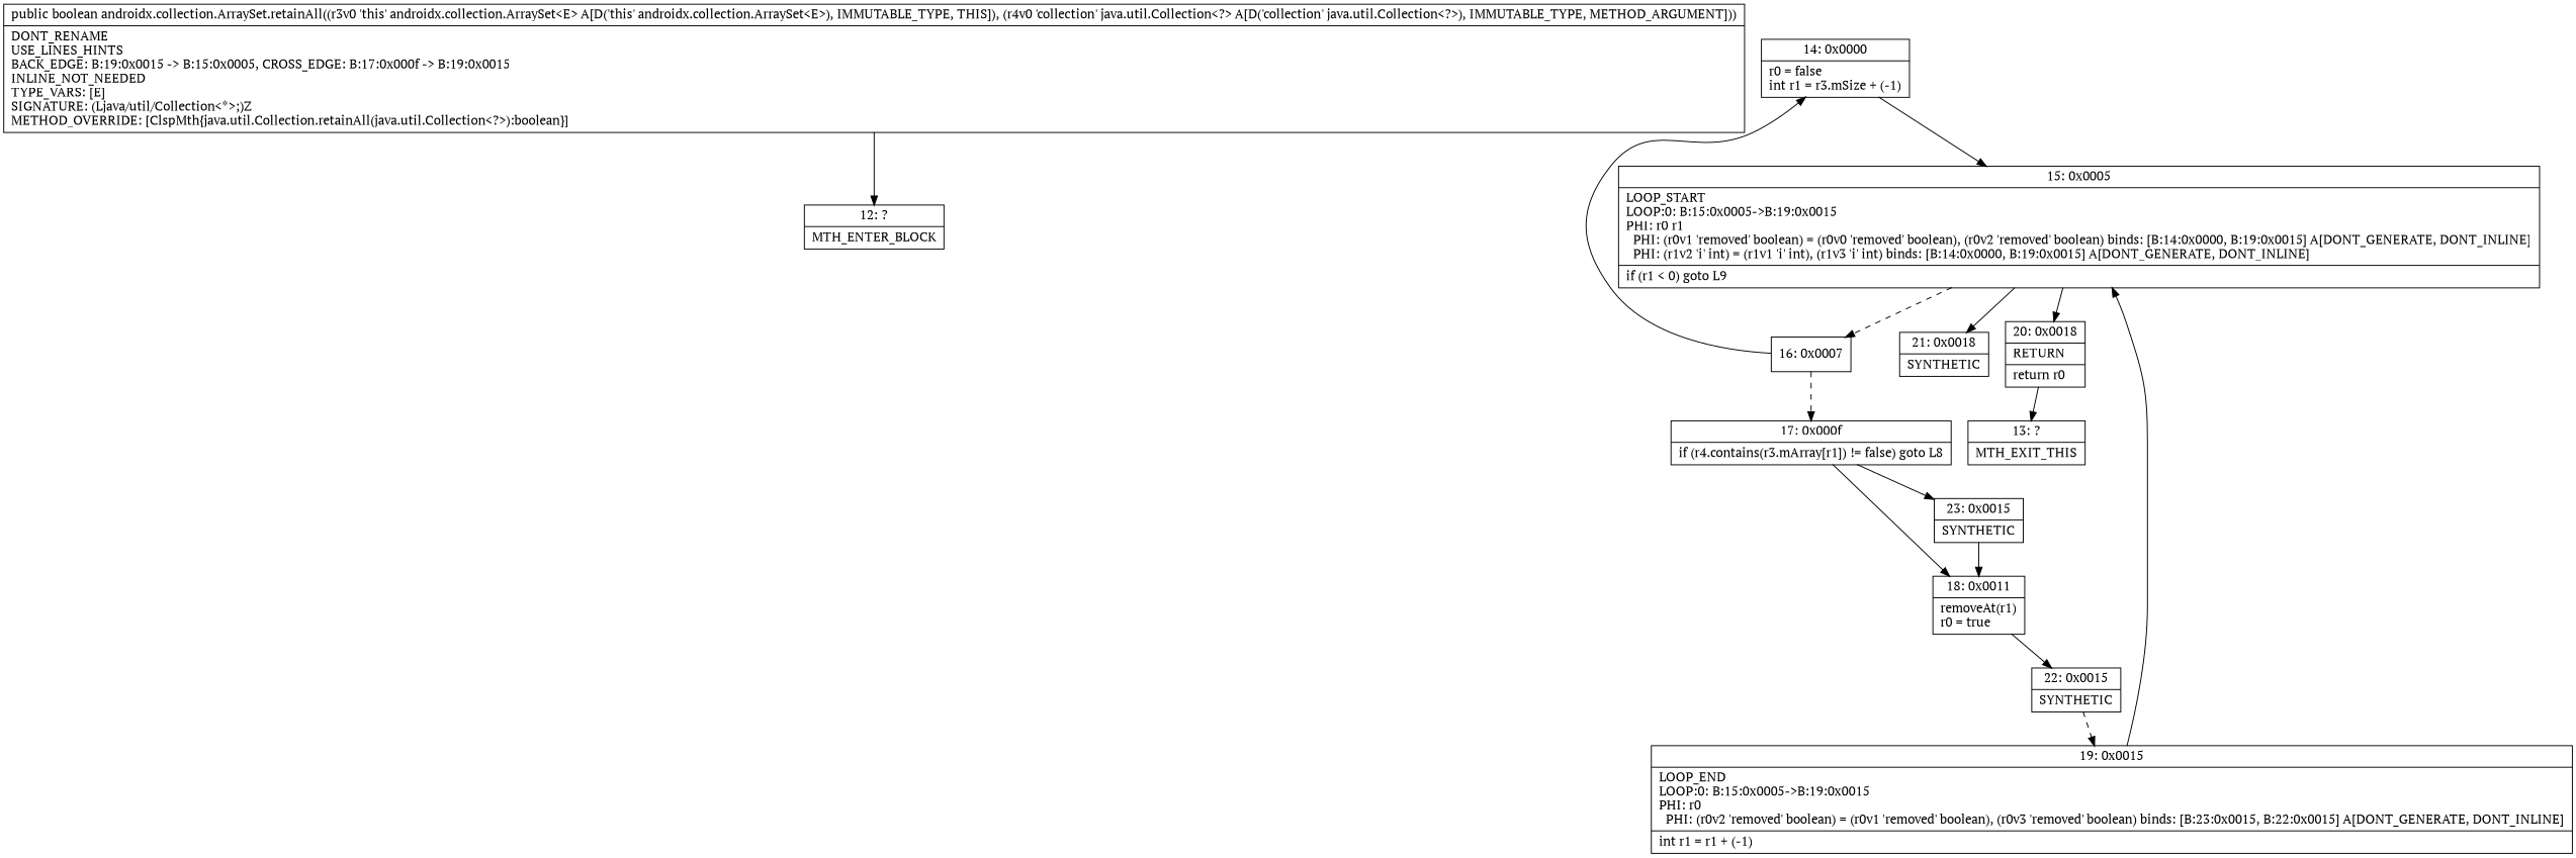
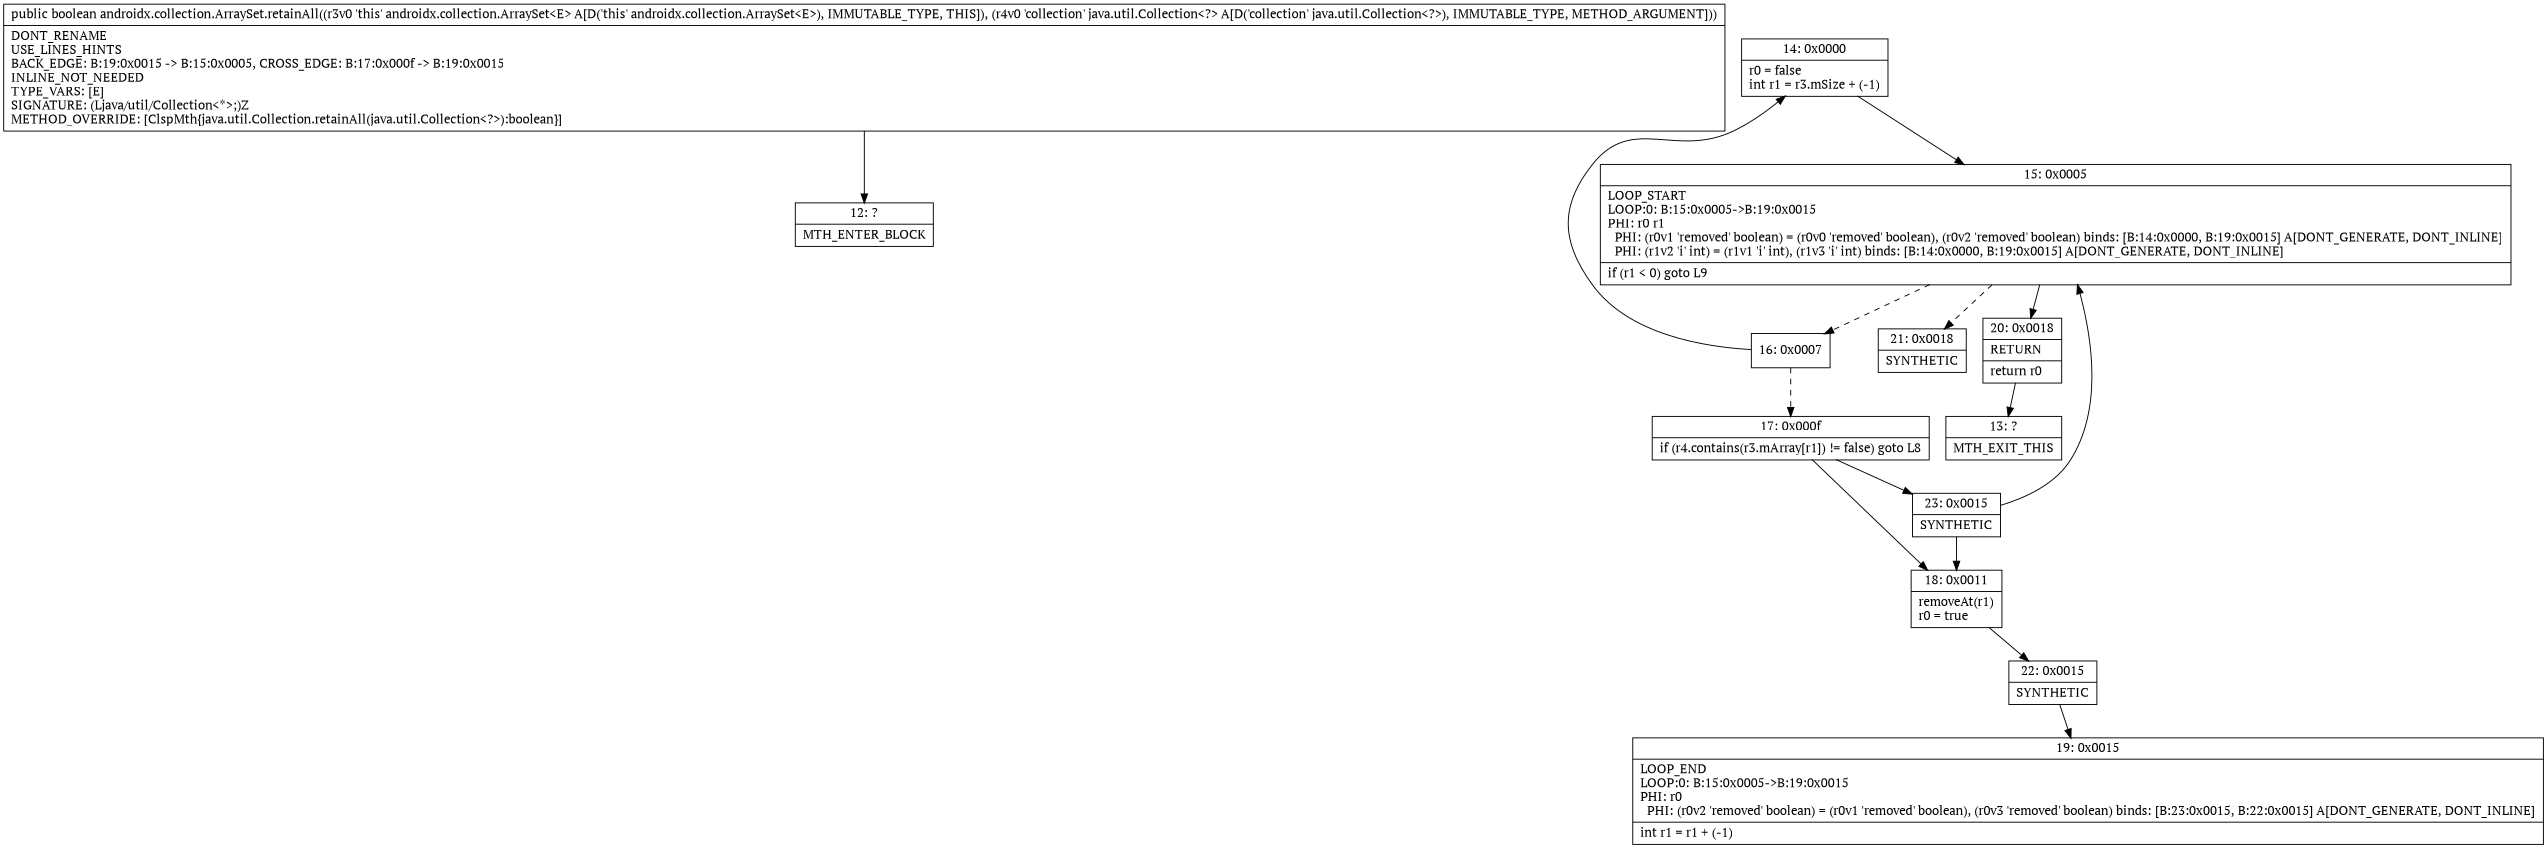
  digraph {
    fontname="PT Serif"
    node [fontname="PT Serif" shape=record]
    edge [fontname="PT Serif"]
    n1 [label="{12\:\ ?|MTH_ENTER_BLOCK\l}"]
    n2 [label="{14\:\ 0x0000|r0 = false\lint r1 = r3.mSize + (\-1)\l}"]
    n3 [label="{15\:\ 0x0005|LOOP_START\lLOOP:0: B:15:0x0005\-\>B:19:0x0015\lPHI: r0 r1 \l  PHI: (r0v1 'removed' boolean) = (r0v0 'removed' boolean), (r0v2 'removed' boolean) binds: [B:14:0x0000, B:19:0x0015] A[DONT_GENERATE, DONT_INLINE]\l  PHI: (r1v2 'i' int) = (r1v1 'i' int), (r1v3 'i' int) binds: [B:14:0x0000, B:19:0x0015] A[DONT_GENERATE, DONT_INLINE]\l|if (r1 \< 0) goto L9\l}"]
    n4 [label="{16\:\ 0x0007}"]
    n5 [label="{21\:\ 0x0018|SYNTHETIC\l}"]
    n6 [label="{20\:\ 0x0018|RETURN\l|return r0\l}"]
    n7 [label="{17\:\ 0x000f|if (r4.contains(r3.mArray[r1]) != false) goto L8\l}"]
    n8 [label="{18\:\ 0x0011|removeAt(r1)\lr0 = true\l}"]
    n9 [label="{23\:\ 0x0015|SYNTHETIC\l}"]
    n10 [label="{22\:\ 0x0015|SYNTHETIC\l}"]
    n11 [label="{19\:\ 0x0015|LOOP_END\lLOOP:0: B:15:0x0005\-\>B:19:0x0015\lPHI: r0 \l  PHI: (r0v2 'removed' boolean) = (r0v1 'removed' boolean), (r0v3 'removed' boolean) binds: [B:23:0x0015, B:22:0x0015] A[DONT_GENERATE, DONT_INLINE]\l|int r1 = r1 + (\-1)\l}"]
    n12 [label="{13\:\ ?|MTH_EXIT_THIS\l}"]
    n13 [label="{public boolean androidx.collection.ArraySet.retainAll((r3v0 'this' androidx.collection.ArraySet\<E\> A[D('this' androidx.collection.ArraySet\<E\>), IMMUTABLE_TYPE, THIS]), (r4v0 'collection' java.util.Collection\<?\> A[D('collection' java.util.Collection\<?\>), IMMUTABLE_TYPE, METHOD_ARGUMENT]))  | DONT_RENAME\lUSE_LINES_HINTS\lBACK_EDGE: B:19:0x0015 \-\> B:15:0x0005, CROSS_EDGE: B:17:0x000f \-\> B:19:0x0015\lINLINE_NOT_NEEDED\lTYPE_VARS: [E]\lSIGNATURE: (Ljava\/util\/Collection\<*\>;)Z\lMETHOD_OVERRIDE: [ClspMth\{java.util.Collection.retainAll(java.util.Collection\<?\>):boolean\}]\l}"]
    n2 -> n3
    n3 -> n4 [style=dashed]
-   n3 -> n5
+   n3 -> n5 [style=dashed]
    n3 -> n6
    n4 -> n2
    n4 -> n7 [style=dashed]
    n6 -> n12
    n7 -> n8 [style=solid]
    n7 -> n9
    n8 -> n10
    n9 -> n8
-   n10 -> n11 [style=dashed]
-   n11 -> n3
+   n10 -> n11
+   n9 -> n3
    n13 -> n1
  }
